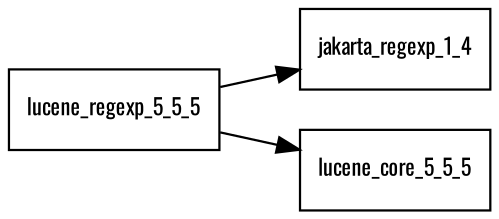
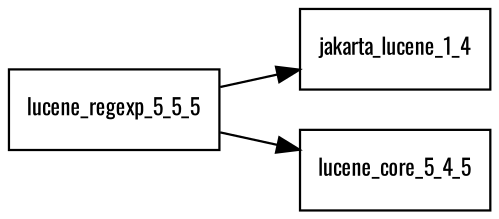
  digraph {
    fontname=Oswald
    rankdir=LR
    node [fontname=Oswald fontsize=10.0 shape=box]
    edge [fontname=Oswald]
    n1 [label=lucene_regexp_5_5_5]
-   jakarta_regexp_1_4
-   lucene_core_5_5_5
+   jakarta_regexp_1_4 [label=jakarta_lucene_1_4]
+   lucene_core_5_5_5 [label=lucene_core_5_4_5]
    n1 -> jakarta_regexp_1_4
    n1 -> lucene_core_5_5_5
  }
